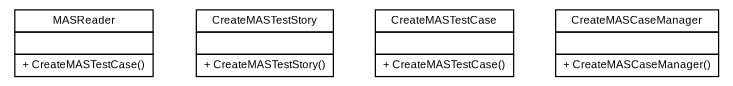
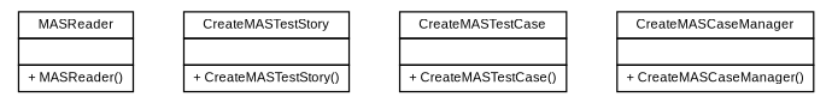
  digraph {
    nodesep=0.25
    ranksep=0.5
    node [fontcolor=black fontname=arial fontsize=9.0 shape=plaintext]
-   n1 [label=<<table title="es.upm.dit.gsi.beast.reader.mas.MASReader" border="0" cellborder="1" cellspacing="0" cellpadding="2" port="p" href="./MASReader.html"> 		<tr><td><table border="0" cellspacing="0" cellpadding="1"> <tr><td align="center" balign="center"> MASReader </td></tr> 		</table></td></tr> 		<tr><td><table border="0" cellspacing="0" cellpadding="1"> <tr><td align="left" balign="left">  </td></tr> 		</table></td></tr> 		<tr><td><table border="0" cellspacing="0" cellpadding="1"> <tr><td align="left" balign="left"> + CreateMASTestCase() </td></tr> 		</table></td></tr> 		</table>>]
+   n1 [label=<<table title="es.upm.dit.gsi.beast.reader.mas.MASReader" border="0" cellborder="1" cellspacing="0" cellpadding="2" port="p" href="./MASReader.html"> 		<tr><td><table border="0" cellspacing="0" cellpadding="1"> <tr><td align="center" balign="center"> MASReader </td></tr> 		</table></td></tr> 		<tr><td><table border="0" cellspacing="0" cellpadding="1"> <tr><td align="left" balign="left">  </td></tr> 		</table></td></tr> 		<tr><td><table border="0" cellspacing="0" cellpadding="1"> <tr><td align="left" balign="left"> + MASReader() </td></tr> 		</table></td></tr> 		</table>>]
    n2 [label=<<table title="es.upm.dit.gsi.beast.reader.mas.CreateMASTestStory" border="0" cellborder="1" cellspacing="0" cellpadding="2" port="p" href="./CreateMASTestStory.html"> 		<tr><td><table border="0" cellspacing="0" cellpadding="1"> <tr><td align="center" balign="center"> CreateMASTestStory </td></tr> 		</table></td></tr> 		<tr><td><table border="0" cellspacing="0" cellpadding="1"> <tr><td align="left" balign="left">  </td></tr> 		</table></td></tr> 		<tr><td><table border="0" cellspacing="0" cellpadding="1"> <tr><td align="left" balign="left"> + CreateMASTestStory() </td></tr> 		</table></td></tr> 		</table>>]
    n3 [label=<<table title="es.upm.dit.gsi.beast.reader.mas.CreateMASTestCase" border="0" cellborder="1" cellspacing="0" cellpadding="2" port="p" href="./CreateMASTestCase.html"> 		<tr><td><table border="0" cellspacing="0" cellpadding="1"> <tr><td align="center" balign="center"> CreateMASTestCase </td></tr> 		</table></td></tr> 		<tr><td><table border="0" cellspacing="0" cellpadding="1"> <tr><td align="left" balign="left">  </td></tr> 		</table></td></tr> 		<tr><td><table border="0" cellspacing="0" cellpadding="1"> <tr><td align="left" balign="left"> + CreateMASTestCase() </td></tr> 		</table></td></tr> 		</table>>]
    n4 [label=<<table title="es.upm.dit.gsi.beast.reader.mas.CreateMASCaseManager" border="0" cellborder="1" cellspacing="0" cellpadding="2" port="p" href="./CreateMASCaseManager.html"> 		<tr><td><table border="0" cellspacing="0" cellpadding="1"> <tr><td align="center" balign="center"> CreateMASCaseManager </td></tr> 		</table></td></tr> 		<tr><td><table border="0" cellspacing="0" cellpadding="1"> <tr><td align="left" balign="left">  </td></tr> 		</table></td></tr> 		<tr><td><table border="0" cellspacing="0" cellpadding="1"> <tr><td align="left" balign="left"> + CreateMASCaseManager() </td></tr> 		</table></td></tr> 		</table>>]
  }
